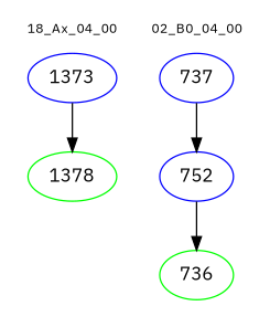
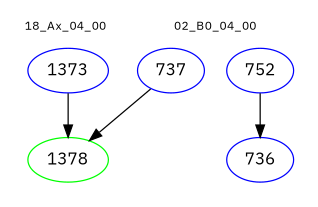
  digraph {
    fontname="IBM Plex Sans"
    node [color=blue fontname="IBM Plex Sans"]
    edge [color=black fontname="IBM Plex Sans"]
    n1 [label=1373]
    n2 [color=green label=1378]
    n3 [label=737]
-   n4 [color=green label=736]
+   n4 [label=736]
    n5 [label=752]
    subgraph cluster_1 {
      color=white
      fontsize=10
      label="18_Ax_04_00"
      n1
      n2
    }
    subgraph cluster_2 {
      color=white
      fontsize=10
      label="02_B0_04_00"
      n3
      n4
      n5
    }
    n1 -> n2
-   n3 -> n5
+   n3 -> n2
    n5 -> n4
  }
